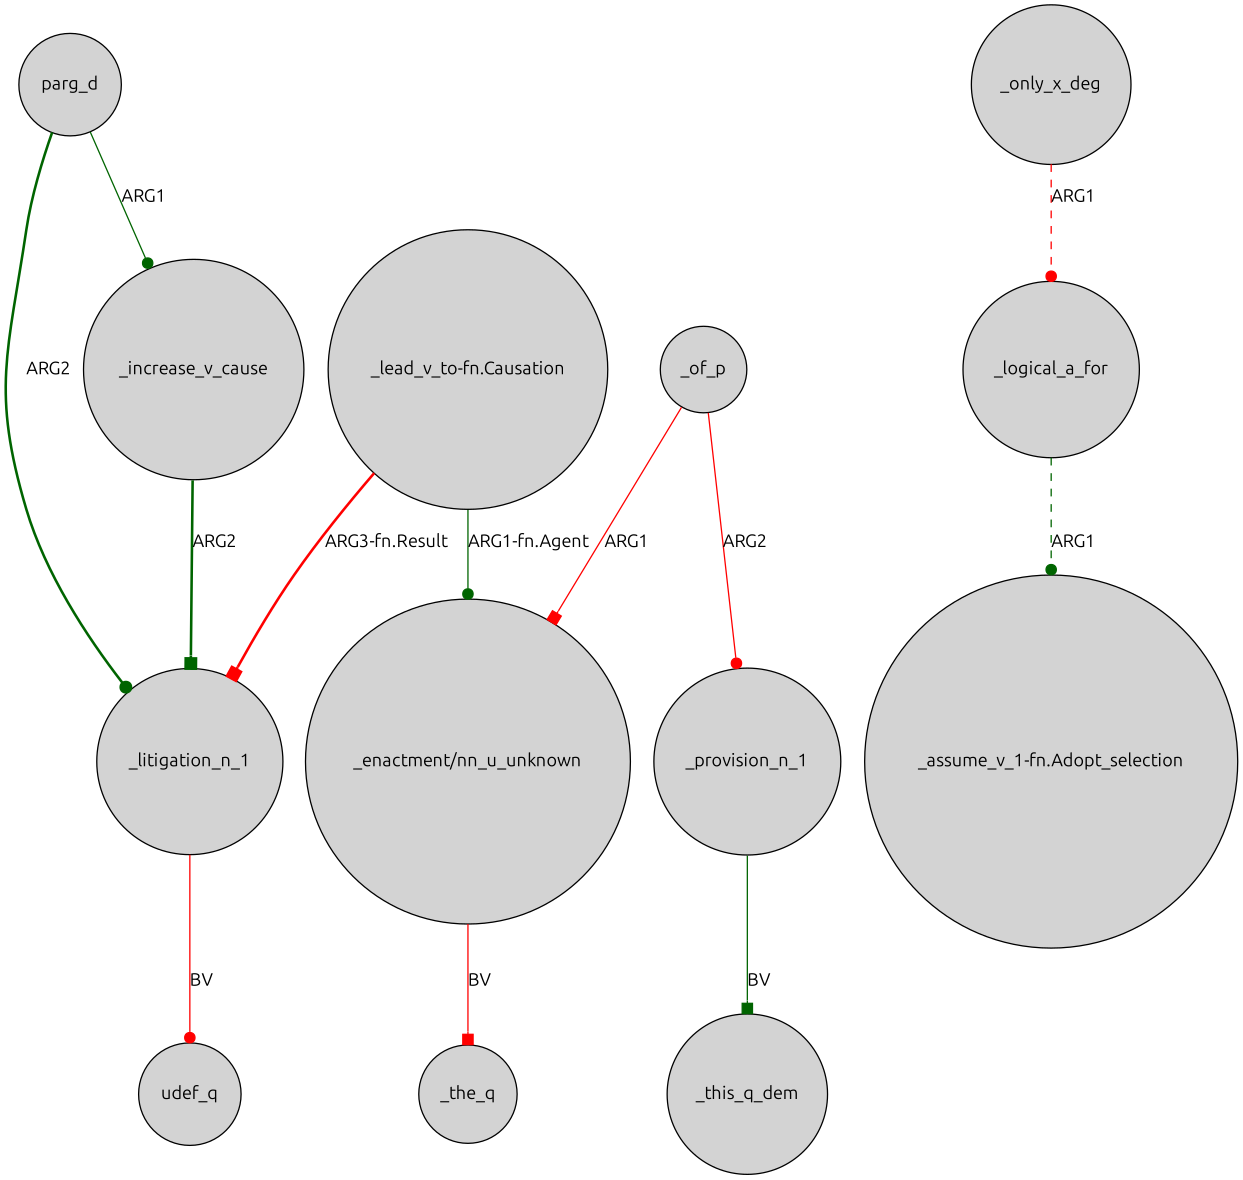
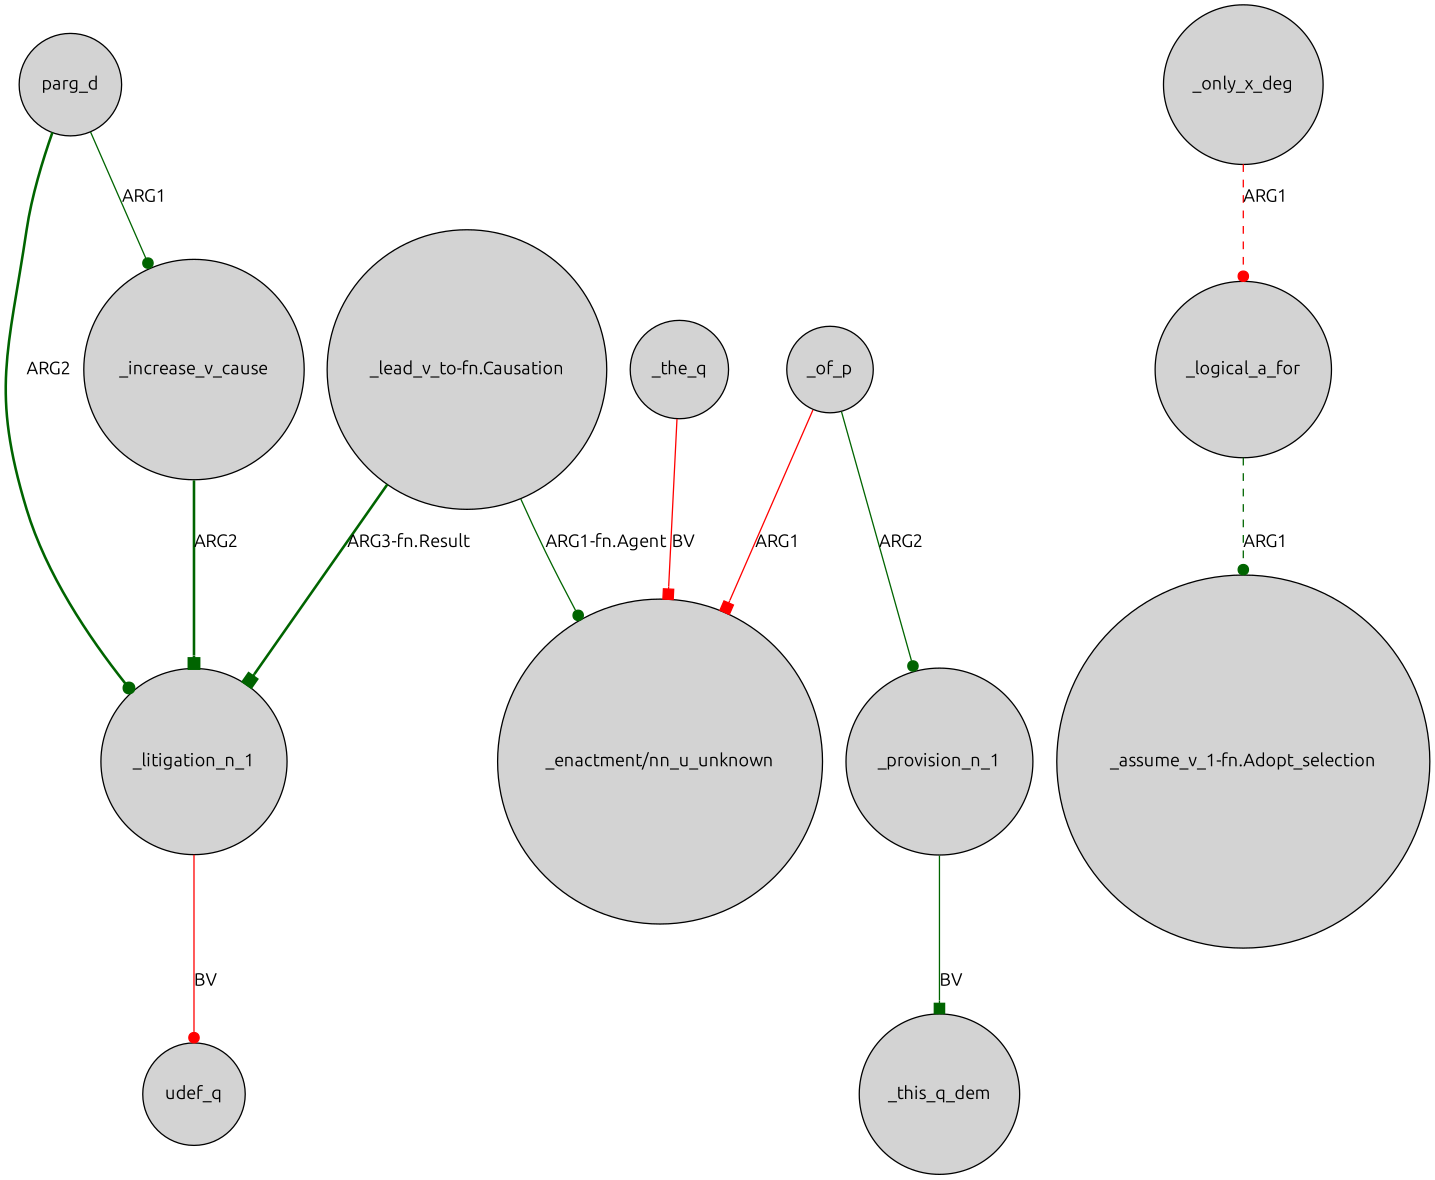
  digraph {
    fontname=Ubuntu
    node [fontname=Ubuntu shape=circle style=filled]
    edge [arrowhead=dot color=darkgreen fontname=Ubuntu style=solid]
    _litigation_n_1
    udef_q
    _the_q
    "_enactment/nn_u_unknown"
    _of_p
    _provision_n_1
    _this_q_dem
    _increase_v_cause
    parg_d
    _logical_a_for
    "_assume_v_1-fn.Adopt_selection"
    "_lead_v_to-fn.Causation"
    _only_x_deg
    _litigation_n_1 -> udef_q [color=red label=BV]
-   "_enactment/nn_u_unknown" -> _the_q [arrowhead=box color=red label=BV]
+   _the_q -> "_enactment/nn_u_unknown" [arrowhead=box color=red label=BV]
    _of_p -> "_enactment/nn_u_unknown" [arrowhead=box color=red label=ARG1]
-   _of_p -> _provision_n_1 [color=red label=ARG2]
+   _of_p -> _provision_n_1 [label=ARG2]
    _provision_n_1 -> _this_q_dem [arrowhead=box label=BV]
    _increase_v_cause -> _litigation_n_1 [arrowhead=box label=ARG2 style=bold]
    parg_d -> _litigation_n_1 [label=ARG2 style=bold]
    parg_d -> _increase_v_cause [label=ARG1]
    _logical_a_for -> "_assume_v_1-fn.Adopt_selection" [label=ARG1 style=dashed]
-   "_lead_v_to-fn.Causation" -> _litigation_n_1 [arrowhead=box color=red label="ARG3-fn.Result" style=bold]
+   "_lead_v_to-fn.Causation" -> _litigation_n_1 [arrowhead=box label="ARG3-fn.Result" style=bold]
    "_lead_v_to-fn.Causation" -> "_enactment/nn_u_unknown" [label="ARG1-fn.Agent"]
    _only_x_deg -> _logical_a_for [color=red label=ARG1 style=dashed]
  }
